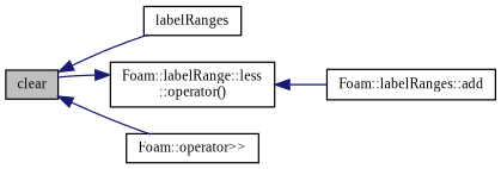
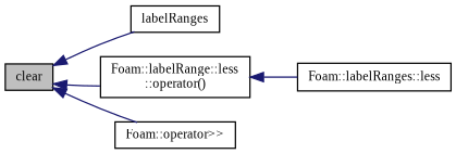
  digraph {
    fontname="Liberation Serif"
    rankdir=LR
    node [color=black fontname="Liberation Serif" fontsize=10 shape=record]
    edge [color=midnightblue dir=back fontname="Liberation Serif" fontsize=10 labelfontname=FreeSans labelfontsize=10 style=solid]
    n1 [fillcolor=grey75 fontcolor=black height=0.2 label=clear style=filled width=0.4]
    n2 [height=0.2 label=labelRanges width=0.4]
    n3 [height=0.2 label="Foam::labelRange::less\l::operator()" width=0.4]
    n4 [height=0.2 label="Foam::operator\>\>" width=0.4]
-   n5 [height=0.2 label="Foam::labelRanges::add" width=0.4]
+   n5 [height=0.2 label="Foam::labelRanges::less" width=0.4]
    n1 -> n2
-   n3 -> n1
+   n1 -> n3
    n1 -> n4
    n3 -> n5
  }
